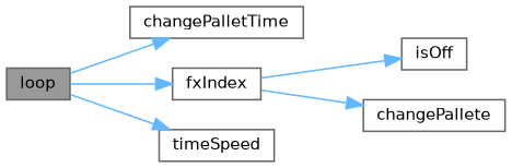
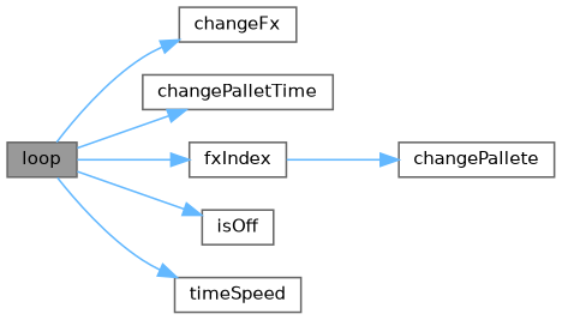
  digraph {
    rankdir=LR
    node [color=grey40 fillcolor=white fontname=Helvetica fontsize=10 shape=box style=filled]
    edge [color=steelblue1 fontname=Helvetica fontsize=10 labelfontname=Helvetica labelfontsize=10 style=solid]
    n1 [color=gray40 fillcolor=grey60 fontcolor=black height=0.2 label=loop width=0.4]
+   n2 [height=0.2 label=changeFx width=0.4]
    n3 [height=0.2 label=changePalletTime width=0.4]
    n4 [height=0.2 label=fxIndex width=0.4]
    n5 [height=0.2 label=isOff width=0.4]
    n6 [height=0.2 label=timeSpeed width=0.4]
    n7 [height=0.2 label=changePallete width=0.4]
+   n1 -> n2
    n1 -> n3
    n1 -> n4
-   n4 -> n5
+   n1 -> n5
    n1 -> n6
    n4 -> n7
  }
